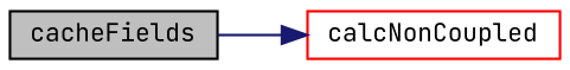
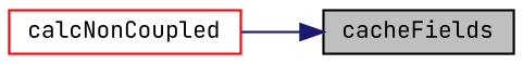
  digraph {
    rankdir=LR
    fontname="JetBrains Mono"
    node [fontname="JetBrains Mono" fontsize=10 shape=record]
    n1 [color=black fillcolor=grey75 fontcolor=black height=0.2 label=cacheFields style=filled width=0.4]
    n2 [color=red height=0.2 label=calcNonCoupled width=0.4]
-   n1 -> n2 [color=midnightblue fontname="JetBrains Mono" fontsize=10 labelfontname=Helvetica labelfontsize=10 style=solid]
+   n2 -> n1 [color=midnightblue fontname="JetBrains Mono" fontsize=10 labelfontname=Helvetica labelfontsize=10 style=solid]
  }
